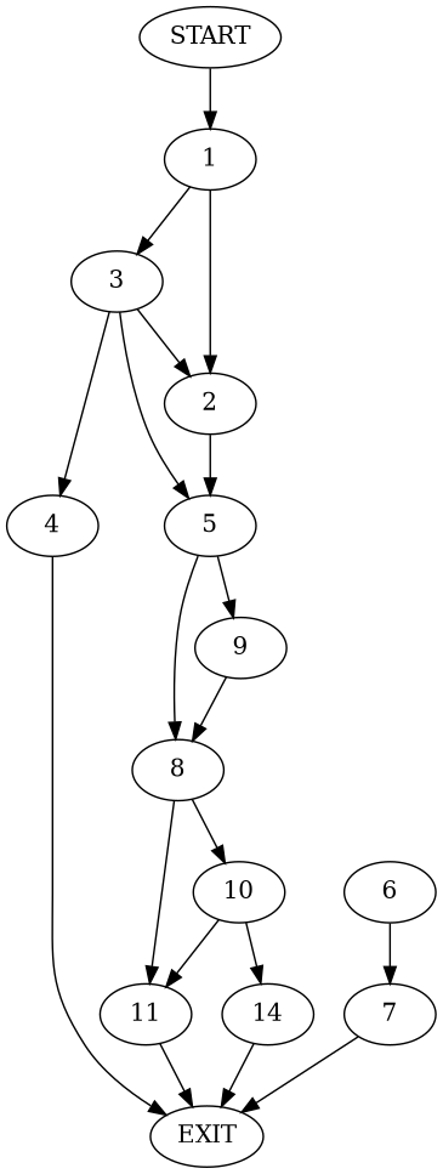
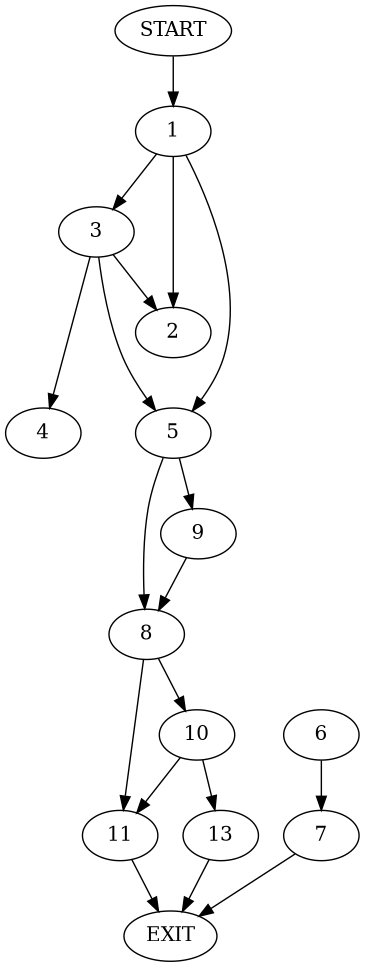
  digraph {
    n1 [label=START]
    1
    2
    3
    n5 [label=EXIT]
    5
    4
    8
    9
    6
    7
    10
    11
-   13 [label=14]
+   13
    n1 -> 1
    1 -> 2
    1 -> 3
-   2 -> 5
+   1 -> 5
    3 -> 2
    3 -> 5
    3 -> 4
    5 -> 8
    5 -> 9
-   4 -> n5
    8 -> 10
    8 -> 11
    9 -> 8
    6 -> 7
    7 -> n5
    10 -> 11
    10 -> 13
    11 -> n5
    13 -> n5
  }
